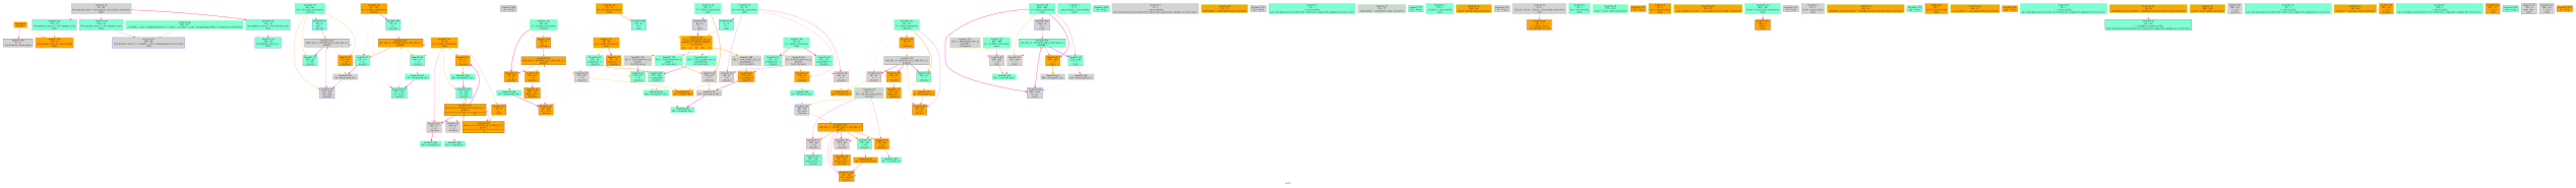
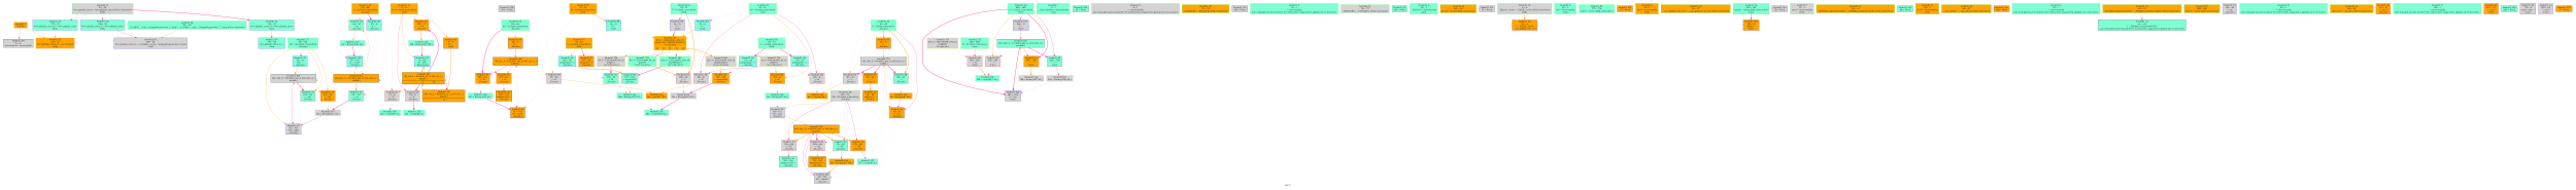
  digraph {
    fontname=Montserrat
    label=SVFG
    node [color=green fillcolor=aquamarine fontname=Montserrat shape=record style=filled]
    edge [color=deeppink fontname=Montserrat style=solid]
    n1 [color=grey fillcolor=orange label="{NodeID: 0\nNullPtr}"]
    n2 [color=black fillcolor=lightgrey label="{NodeID: 39\n2\<--3\ndummyVal\<--dummyVal\n}"]
    n3 [color=blue fillcolor=orange label="{NodeID: 92\n217\<--3\nllvm.global_ctors_2\<--dummyVal\nGlob }" style="dotted,filled"]
    n4 [color=blue label="{NodeID: 97\n65\<--9\nres\<--\n_Z4calcv\n}"]
    n5 [color=black fillcolor=lightgrey label="{NodeID: 163\nMR_14V_3 = PHI(MR_14V_5, MR_14V_2, )\npts\{66 \}\n}"]
    n6 [color=red fillcolor=orange label="{NodeID: 72\n142\<--65\n\<--res\n_Z4calcv\n}"]
    n7 [color=red label="{NodeID: 73\n163\<--65\n\<--res\n_Z4calcv\n}"]
    n8 [color=blue fillcolor=lightgrey label="{NodeID: 101\n65\<--143\nres\<--add\n_Z4calcv\n}"]
    n9 [color=grey fillcolor=lightgrey label="{NodeID: 150\n143 = Binary(142, 141, )\n}"]
    n10 [fillcolor=orange label="{NodeID: 14\n11\<--12\nK\<--K_field_insensitive\nGlob }"]
    n11 [color=red fillcolor=lightgrey label="{NodeID: 61\n119\<--11\n\<--K\n_Z4calcv\n}"]
    n12 [color=red fillcolor=orange label="{NodeID: 62\n137\<--11\n\<--K\n_Z4calcv\n}"]
    n13 [color=red fillcolor=lightgrey label="{NodeID: 63\n155\<--11\n\<--K\n_Z4calcv\n}"]
    n14 [color=blue fillcolor=orange label="{NodeID: 87\n11\<--9\nK\<--\nGlob }"]
-   n15 [color=blue label="{NodeID: 100\n11\<--138\nK\<--dec\n_Z4calcv\n}"]
+   n15 [color=blue label="{NodeID: 100\n11\<--138\nK\<--dec\n_Z4arrayidx\n}"]
    n16 [color=grey label="{NodeID: 158\n120 = cmp(119, 9, )\n}"]
    n17 [color=grey label="{NodeID: 146\n138 = Binary(137, 139, )\n}"]
    n18 [color=grey label="{NodeID: 159\n156 = cmp(155, 9, )\n}"]
    n19 [color=black fillcolor=orange label="{NodeID: 161\nMR_4V_2 = PHI(MR_4V_3, MR_4V_1, )\npts\{12 \}\n|{<s0>13}}"]
    n20 [color=black fillcolor=orange label="{NodeID: 162\nMR_4V_2 = PHI(MR_4V_4, MR_4V_1, )\npts\{12 \}\n|{|<s5>13}}"]
    n21 [fillcolor=orange label="{NodeID: 28\n67\<--68\np\<--p_field_insensitive\n_Z4calcv\n}"]
    n22 [color=red label="{NodeID: 74\n141\<--67\n\<--p\n_Z4calcv\n}"]
    n23 [color=red label="{NodeID: 75\n146\<--67\n\<--p\n_Z4calcv\n}"]
    n24 [color=blue label="{NodeID: 98\n67\<--9\np\<--\n_Z4calcv\n}"]
    n25 [color=blue label="{NodeID: 102\n67\<--147\np\<--inc27\n_Z4calcv\n}"]
    n26 [color=grey label="{NodeID: 143\n147 = Binary(146, 92, )\n}"]
    n27 [color=black fillcolor=orange label="{NodeID: 164\nMR_16V_3 = PHI(MR_16V_4, MR_16V_2, )\npts\{68 \}\n}"]
    n28 [color=black fillcolor=lightgrey label="{NodeID: 208\n104 = PHI()\n}"]
    n29 [color=black fillcolor=orange label="{NodeID: 42\n86\<--85\nidxprom\<--\n_Z4calcv\n}"]
    n30 [color=purple label="{NodeID: 56\n216\<--31\nllvm.global_ctors_1\<--llvm.global_ctors\nGlob }"]
    n31 [color=blue fillcolor=lightgrey label="{NodeID: 91\n216\<--33\nllvm.global_ctors_1\<--_GLOBAL__sub_I_SergeyRogulenko_1_1.cpp\nGlob }"]
    n32 [color=grey label="{NodeID: 153\n195 = cmp(193, 194, )\n}"]
    n33 [color=red fillcolor=orange label="{NodeID: 70\n101\<--63\n\<--i5\n_Z4calcv\n}"]
    n34 [color=black fillcolor=orange label="{NodeID: 43\n102\<--101\nidxprom9\<--\n_Z4calcv\n}"]
    n35 [color=red fillcolor=orange label="{NodeID: 84\n197\<--184\n\<--ii\nmain\n}"]
    n36 [color=grey fillcolor=lightgrey label="{NodeID: 144\n198 = Binary(197, 92, )\n}"]
    n37 [label="{NodeID: 1\n7\<--1\n__dso_handle\<--dummyObj\nGlob }"]
    n38 [fillcolor=orange label="{NodeID: 15\n13\<--15\nB\<--B_field_insensitive\nGlob }"]
    n39 [color=red label="{NodeID: 64\n123\<--13\n\<--B\n_Z4calcv\n}"]
    n40 [color=blue label="{NodeID: 88\n13\<--14\nB\<--\nGlob }"]
    n41 [color=grey label="{NodeID: 145\n128 = Binary(123, 127, )\n}"]
    n42 [color=yellow fillcolor=orange label="{NodeID: 175\n31V_1 = ENCHI(MR_31V_0)\npts\{10 15 17 190000 210000 \}\nFun[main]|{<s0>13|<s1>13|<s2>13|<s3>13|<s4>13}}" style="double,filled"]
    n43 [color=grey label="{NodeID: 156\n135 = cmp(128, 134, )\n}"]
    n44 [color=yellow label="{NodeID: 185\n20V_1 = ENCHI(MR_20V_0)\npts\{190000 \}\nFun[_Z4calcv]}" style="double,filled"]
    n45 [color=yellow fillcolor=lightgrey label="{NodeID: 186\n22V_1 = ENCHI(MR_22V_0)\npts\{210000 \}\nFun[_Z4calcv]}" style="double,filled"]
    n46 [color=yellow fillcolor=lightgrey label="{NodeID: 176\n2V_1 = ENCHI(MR_2V_0)\npts\{10 \}\nFun[_Z4calcv]}" style="double,filled"]
    n47 [color=yellow fillcolor=lightgrey label="{NodeID: 178\n6V_1 = ENCHI(MR_6V_0)\npts\{15 \}\nFun[_Z4calcv]}" style="double,filled"]
    n48 [color=yellow label="{NodeID: 179\n8V_1 = ENCHI(MR_8V_0)\npts\{17 \}\nFun[_Z4calcv]}" style="double,filled"]
    n49 [fillcolor=lightgrey label="{NodeID: 29\n69\<--70\ni15\<--i15_field_insensitive\n_Z4calcv\n}"]
    n50 [color=red fillcolor=orange label="{NodeID: 76\n116\<--69\n\<--i15\n_Z4calcv\n}"]
    n51 [color=red fillcolor=lightgrey label="{NodeID: 77\n124\<--69\n\<--i15\n_Z4calcv\n}"]
    n52 [color=red fillcolor=lightgrey label="{NodeID: 78\n130\<--69\n\<--i15\n_Z4calcv\n}"]
    n53 [color=red label="{NodeID: 79\n151\<--69\n\<--i15\n_Z4calcv\n}"]
    n54 [color=blue fillcolor=lightgrey label="{NodeID: 99\n69\<--113\ni15\<--sub\n_Z4calcv\n}"]
-   n55 [color=blue fillcolor=orange label="{NodeID: 103\n69\<--152\ni15\<--dec30\n_Z4calcv\n}"]
+   n55 [color=blue fillcolor=lightgrey label="{NodeID: 103\n69\<--152\ni15\<--dec30\n_Z4calcv\n}"]
    n56 [color=grey label="{NodeID: 157\n117 = cmp(116, 9, )\n}"]
    n57 [color=black label="{NodeID: 44\n125\<--124\nidxprom20\<--\n_Z4calcv\n}"]
    n58 [color=black fillcolor=orange label="{NodeID: 45\n131\<--130\nidxprom23\<--\n_Z4calcv\n}"]
    n59 [color=grey fillcolor=orange label="{NodeID: 142\n152 = Binary(151, 139, )\n}"]
    n60 [color=black fillcolor=orange label="{NodeID: 165\nMR_18V_3 = PHI(MR_18V_4, MR_18V_2, )\npts\{70 \}\n}"]
    n61 [color=black label="{NodeID: 209\n43 = PHI()\n}"]
    n62 [color=purple label="{NodeID: 57\n217\<--31\nllvm.global_ctors_2\<--llvm.global_ctors\nGlob }"]
    n63 [color=grey fillcolor=orange label="{NodeID: 154\n99 = cmp(97, 98, )\n}"]
    n64 [color=red fillcolor=orange label="{NodeID: 71\n106\<--63\n\<--i5\n_Z4calcv\n}"]
    n65 [color=grey label="{NodeID: 148\n107 = Binary(106, 92, )\n}"]
    n66 [color=blue fillcolor=orange label="{NodeID: 96\n63\<--107\ni5\<--inc13\n_Z4calcv\n}"]
    n67 [color=black fillcolor=orange label="{NodeID: 166\nMR_12V_3 = PHI(MR_12V_4, MR_12V_2, )\npts\{64 \}\n}"]
    n68 [color=red label="{NodeID: 85\n203\<--184\n\<--ii\nmain\n}"]
    n69 [color=grey fillcolor=lightgrey label="{NodeID: 152\n204 = Binary(206, 92, )\n}"]
    n70 [color=blue fillcolor=lightgrey label="{NodeID: 106\n184\<--204\nii\<--inc\nmain\n}"]
    n71 [color=black label="{NodeID: 160\nMR_29V_3 = PHI(MR_29V_4, MR_29V_2, )\npts\{185 \}\n}"]
    n72 [fillcolor=lightgrey label="{NodeID: 2\n9\<--1\n\<--dummyObj\nCan only get source location for instruction, argument, global var or function.}"]
    n73 [label="{NodeID: 16\n16\<--17\nT\<--T_field_insensitive\nGlob }"]
    n74 [color=red fillcolor=lightgrey label="{NodeID: 65\n129\<--16\n\<--T\n_Z4calcv\n}"]
    n75 [color=blue fillcolor=lightgrey label="{NodeID: 89\n16\<--14\nT\<--\nGlob }"]
    n76 [color=grey fillcolor=lightgrey label="{NodeID: 151\n134 = Binary(129, 133, )\n}"]
    n77 [fillcolor=orange label="{NodeID: 30\n72\<--73\n_ZNSirsERi\<--_ZNSirsERi_field_insensitive\n}"]
    n78 [color=black fillcolor=lightgrey label="{NodeID: 210\n159 = PHI()\n}"]
    n79 [color=red fillcolor=lightgrey label="{NodeID: 58\n82\<--8\n\<--N\n_Z4calcv\n}"]
    n80 [color=grey fillcolor=orange label="{NodeID: 155\n83 = cmp(81, 82, )\n}"]
    n81 [color=blue label="{NodeID: 86\n8\<--9\nN\<--\nGlob }"]
    n82 [color=red label="{NodeID: 80\n127\<--126\n\<--arrayidx21\n_Z4calcv\n}"]
    n83 [color=red fillcolor=orange label="{NodeID: 81\n133\<--132\n\<--arrayidx24\n_Z4calcv\n}"]
    n84 [color=red fillcolor=lightgrey label="{NodeID: 59\n98\<--8\n\<--N\n_Z4calcv\n}"]
    n85 [color=red fillcolor=orange label="{NodeID: 60\n112\<--8\n\<--N\n_Z4calcv\n}"]
    n86 [label="{NodeID: 3\n14\<--1\n\<--dummyObj\nCan only get source location for instruction, argument, global var or function.}"]
    n87 [fillcolor=orange label="{NodeID: 17\n18\<--19\nx\<--x_field_insensitive\nGlob }"]
    n88 [color=purple fillcolor=orange label="{NodeID: 47\n87\<--18\narrayidx\<--x\n_Z4calcv\n}"]
    n89 [color=purple label="{NodeID: 48\n126\<--18\narrayidx21\<--x\n_Z4calcv\n}"]
    n90 [fillcolor=lightgrey label="{NodeID: 31\n76\<--77\n_ZNSirsERx\<--_ZNSirsERx_field_insensitive\n}"]
    n91 [color=black label="{NodeID: 211\n165 = PHI()\n}"]
    n92 [color=black fillcolor=lightgrey label="{NodeID: 170\nMR_10V_3 = PHI(MR_10V_4, MR_10V_2, )\npts\{62 \}\n}"]
    n93 [color=red fillcolor=lightgrey label="{NodeID: 66\n81\<--61\n\<--i\n_Z4calcv\n}"]
    n94 [color=red fillcolor=orange label="{NodeID: 67\n85\<--61\n\<--i\n_Z4calcv\n}"]
    n95 [color=red label="{NodeID: 68\n90\<--61\n\<--i\n_Z4calcv\n}"]
    n96 [color=blue fillcolor=orange label="{NodeID: 94\n61\<--91\ni\<--inc\n_Z4calcv\n}"]
    n97 [color=grey fillcolor=orange label="{NodeID: 147\n91 = Binary(90, 92, )\n}"]
    n98 [label="{NodeID: 4\n22\<--1\n_ZSt3cin\<--dummyObj\nGlob }"]
    n99 [label="{NodeID: 18\n20\<--21\nv\<--v_field_insensitive\nGlob }"]
    n100 [color=purple label="{NodeID: 49\n103\<--20\narrayidx10\<--v\n_Z4calcv\n}"]
    n101 [color=purple label="{NodeID: 50\n132\<--20\narrayidx24\<--v\n_Z4calcv\n}"]
    n102 [fillcolor=orange label="{NodeID: 32\n160\<--161\nprintf\<--printf_field_insensitive\n}"]
    n103 [color=black fillcolor=lightgrey label="{NodeID: 212\n74 = PHI()\n}"]
    n104 [color=purple fillcolor=orange label="{NodeID: 46\n42\<--4\n\<--_ZStL8__ioinit\n__cxx_global_var_init\n}"]
    n105 [color=grey label="{NodeID: 149\n113 = Binary(112, 92, )\n}"]
    n106 [label="{NodeID: 5\n23\<--1\n.str\<--dummyObj\nGlob }"]
    n107 [fillcolor=lightgrey label="{NodeID: 19\n31\<--35\nllvm.global_ctors\<--llvm.global_ctors_field_insensitive\nGlob }"]
    n108 [color=purple label="{NodeID: 55\n215\<--31\nllvm.global_ctors_0\<--llvm.global_ctors\nGlob }"]
    n109 [color=blue label="{NodeID: 90\n215\<--32\nllvm.global_ctors_0\<--\nGlob }"]
    n110 [label="{NodeID: 33\n177\<--178\nmain\<--main_field_insensitive\n}"]
    n111 [color=black fillcolor=orange label="{NodeID: 213\n75 = PHI()\n}"]
    n112 [fillcolor=orange label="{NodeID: 6\n25\<--1\n.str.1\<--dummyObj\nGlob }"]
    n113 [fillcolor=orange label="{NodeID: 20\n36\<--37\n__cxx_global_var_init\<--__cxx_global_var_init_field_insensitive\n}"]
    n114 [label="{NodeID: 34\n180\<--181\nretval\<--retval_field_insensitive\nmain\n}"]
    n115 [color=blue fillcolor=orange label="{NodeID: 104\n180\<--9\nretval\<--\nmain\n}"]
    n116 [color=black fillcolor=lightgrey label="{NodeID: 214\n78 = PHI()\n}"]
    n117 [color=yellow fillcolor=lightgrey label="{NodeID: 173\n27V_1 = ENCHI(MR_27V_0)\npts\{183 \}\nFun[main]}" style="double,filled"]
    n118 [color=red fillcolor=lightgrey label="{NodeID: 82\n194\<--182\n\<--tt\nmain\n}"]
    n119 [fillcolor=lightgrey label="{NodeID: 7\n27\<--1\n.str.2\<--dummyObj\nGlob }"]
    n120 [fillcolor=orange label="{NodeID: 21\n40\<--41\n_ZNSt8ios_base4InitC1Ev\<--_ZNSt8ios_base4InitC1Ev_field_insensitive\n}"]
    n121 [label="{NodeID: 35\n182\<--183\ntt\<--tt_field_insensitive\nmain\n}"]
    n122 [color=black label="{NodeID: 215\n88 = PHI()\n}"]
    n123 [color=red fillcolor=lightgrey label="{NodeID: 83\n193\<--184\n\<--ii\nmain\n}"]
    n124 [fillcolor=orange label="{NodeID: 8\n29\<--1\n.str.3\<--dummyObj\nGlob }"]
    n125 [color=blue fillcolor=lightgrey label="{NodeID: 105\n184\<--9\nii\<--\nmain\n}"]
    n126 [fillcolor=orange label="{NodeID: 22\n46\<--47\n__cxa_atexit\<--__cxa_atexit_field_insensitive\n}"]
    n127 [label="{NodeID: 36\n184\<--185\nii\<--ii_field_insensitive\nmain\n}"]
    n128 [color=black fillcolor=orange label="{NodeID: 216\n188 = PHI()\n}"]
    n129 [label="{NodeID: 9\n32\<--1\n\<--dummyObj\nCan only get source location for instruction, argument, global var or function.}"]
    n130 [fillcolor=orange label="{NodeID: 23\n45\<--51\n_ZNSt8ios_base4InitD1Ev\<--_ZNSt8ios_base4InitD1Ev_field_insensitive\n}"]
    n131 [color=black label="{NodeID: 41\n44\<--45\n\<--_ZNSt8ios_base4InitD1Ev\nCan only get source location for instruction, argument, global var or function.}"]
    n132 [fillcolor=orange label="{NodeID: 37\n189\<--190\nscanf\<--scanf_field_insensitive\n}"]
    n133 [color=purple fillcolor=lightgrey label="{NodeID: 51\n158\<--23\n\<--.str\n_Z4calcv\n}"]
    n134 [color=red fillcolor=lightgrey label="{NodeID: 69\n97\<--63\n\<--i5\n_Z4calcv\n}"]
    n135 [color=blue fillcolor=orange label="{NodeID: 93\n61\<--9\ni\<--\n_Z4calcv\n}"]
    n136 [label="{NodeID: 10\n92\<--1\n\<--dummyObj\nCan only get source location for instruction, argument, global var or function.}"]
    n137 [fillcolor=orange label="{NodeID: 24\n58\<--59\n_Z4calcv\<--_Z4calcv_field_insensitive\n}"]
    n138 [label="{NodeID: 38\n33\<--211\n_GLOBAL__sub_I_SergeyRogulenko_1_1.cpp\<--_GLOBAL__sub_I_SergeyRogulenko_1_1.cpp_field_insensitive\n}"]
    n139 [color=purple fillcolor=orange label="{NodeID: 52\n164\<--25\n\<--.str.1\n_Z4calcv\n}"]
    n140 [label="{NodeID: 11\n139\<--1\n\<--dummyObj\nCan only get source location for instruction, argument, global var or function.}"]
    n141 [label="{NodeID: 25\n61\<--62\ni\<--i_field_insensitive\n_Z4calcv\n}"]
    n142 [color=purple fillcolor=orange label="{NodeID: 53\n187\<--27\n\<--.str.2\nmain\n}"]
    n143 [color=blue fillcolor=orange label="{NodeID: 95\n63\<--9\ni5\<--\n_Z4calcv\n}"]
    n144 [fillcolor=lightgrey label="{NodeID: 12\n4\<--6\n_ZStL8__ioinit\<--_ZStL8__ioinit_field_insensitive\nGlob }"]
    n145 [label="{NodeID: 26\n63\<--64\ni5\<--i5_field_insensitive\n_Z4calcv\n}"]
    n146 [color=black label="{NodeID: 206\n200 = PHI()\n}"]
    n147 [color=black fillcolor=lightgrey label="{NodeID: 40\n179\<--9\nmain_ret\<--\nmain\n}"]
    n148 [color=purple fillcolor=lightgrey label="{NodeID: 54\n199\<--29\n\<--.str.3\nmain\n}"]
    n149 [label="{NodeID: 13\n8\<--10\nN\<--N_field_insensitive\nGlob }"]
    n150 [label="{NodeID: 27\n65\<--66\nres\<--res_field_insensitive\n_Z4calcv\n}"]
    n151 [color=black fillcolor=orange label="{NodeID: 207\n71 = PHI()\n}"]
    n1 -> n2
    n1 -> n3 [color=darkorange]
    n4 -> n5 [color=darkorange style=bold]
    n5 -> n5 [color=darkorange style=dotted]
    n5 -> n6 [color=darkorange style=dotted]
    n5 -> n7 [style=bold]
    n5 -> n8
    n6 -> n9 [color=darkorange style=dotted]
    n8 -> n5 [color=darkorange style=dotted]
    n9 -> n8
    n10 -> n11 [style=dotted]
    n10 -> n12 [color=darkorange]
    n10 -> n13
    n10 -> n14 [color=darkorange]
    n10 -> n15 [color=darkorange]
    n11 -> n16 [style=dotted]
    n12 -> n17 [color=darkorange style=bold]
    n13 -> n18 [style=bold]
    n14 -> n19 [color=darkorange style=bold]
    n15 -> n20 [color=darkorange]
    n17 -> n15 [style=bold]
    n19 -> n20 [color=darkorange style=bold tailport=s0]
    n20 -> n11 [style=dotted]
    n20 -> n12 [style=bold]
    n20 -> n13 [style=bold]
    n20 -> n15 [color=darkorange style=bold]
    n20 -> n19 [tailport=s5]
    n20 -> n20 [color=darkorange]
    n21 -> n22 [style=dotted]
-   n10 -> n23 [color=darkorange style=dotted]
+   n21 -> n23 [color=darkorange style=dotted]
    n21 -> n24 [style=bold]
    n21 -> n25 [style=dotted]
    n22 -> n9 [style=bold]
    n23 -> n26 [color=darkorange]
    n24 -> n27 [style=dotted]
    n25 -> n27 [color=darkorange style=dotted]
    n26 -> n25 [style=bold]
    n27 -> n22 [color=darkorange style=bold]
    n27 -> n23 [color=darkorange]
    n27 -> n25 [color=darkorange style=dotted]
    n27 -> n27 [style=dotted]
    n30 -> n31
    n33 -> n34
    n35 -> n36 [color=darkorange style=bold]
    n38 -> n39 [color=darkorange style=dotted]
    n38 -> n40 [color=darkorange style=bold]
    n39 -> n41 [color=darkorange style=dotted]
    n40 -> n42 [color=darkorange style=dotted]
    n41 -> n43 [style=dotted]
    n42 -> n44 [style=dotted tailport=s3]
    n42 -> n45 [color=darkorange style=bold tailport=s4]
    n42 -> n46 [color=darkorange style=dotted tailport=s0]
    n42 -> n47 [tailport=s1]
    n42 -> n48 [color=darkorange tailport=s2]
    n44 -> n82 [style=bold]
    n45 -> n83 [color=darkorange]
    n46 -> n79 [style=dotted]
    n46 -> n84
    n46 -> n85 [color=darkorange]
    n47 -> n39 [style=bold]
    n48 -> n74 [color=darkorange style=bold]
    n49 -> n50
    n49 -> n51
    n49 -> n52 [style=dotted]
    n49 -> n53 [style=dotted]
    n49 -> n54 [color=darkorange]
    n49 -> n55 [color=darkorange style=dotted]
    n50 -> n56
    n51 -> n57
    n52 -> n58 [color=darkorange]
    n53 -> n59
    n54 -> n60 [color=darkorange]
    n55 -> n60
    n59 -> n55 [color=darkorange style=bold]
    n60 -> n50 [color=darkorange style=bold]
    n60 -> n51 [color=darkorange style=bold]
    n60 -> n52 [style=bold]
    n60 -> n53 [color=darkorange style=bold]
    n60 -> n55
    n62 -> n3 [color=darkorange]
    n64 -> n65 [style=dotted]
    n65 -> n66 [style=bold]
    n66 -> n67 [style=dotted]
    n67 -> n33 [color=darkorange]
    n67 -> n64
    n67 -> n66 [style=dotted]
    n67 -> n134 [color=darkorange style=dotted]
    n68 -> n69
    n69 -> n70 [style=dotted]
    n70 -> n71 [color=darkorange style=dotted]
    n71 -> n35
    n71 -> n68 [style=bold]
    n71 -> n70 [style=bold]
    n71 -> n123 [style=dotted]
    n73 -> n74 [color=darkorange style=bold]
    n73 -> n75
    n74 -> n76 [color=darkorange]
    n75 -> n42 [style=bold]
    n76 -> n43 [style=bold]
    n79 -> n80 [color=darkorange style=dotted]
    n81 -> n42 [color=darkorange]
    n82 -> n41 [color=darkorange style=dotted]
    n83 -> n76 [style=bold]
    n84 -> n63 [color=darkorange]
    n85 -> n105 [color=darkorange style=dotted]
    n87 -> n88 [style=bold]
    n87 -> n89 [color=darkorange]
    n89 -> n82 [color=darkorange style=bold]
    n92 -> n93 [style=bold]
    n92 -> n94 [style=bold]
    n92 -> n95 [style=bold]
    n92 -> n96 [style=dotted]
    n93 -> n80 [color=darkorange]
    n94 -> n29 [color=darkorange style=bold]
    n95 -> n97 [color=darkorange style=dotted]
    n96 -> n92 [color=darkorange]
    n97 -> n96
    n99 -> n100 [style=bold]
    n99 -> n101 [style=bold]
    n101 -> n83 [style=dotted]
    n105 -> n54 [color=darkorange style=dotted]
    n107 -> n30 [style=dotted]
    n107 -> n62 [style=dotted]
    n107 -> n108 [style=bold]
    n108 -> n109
    n114 -> n115 [style=bold]
    n117 -> n118 [style=dotted]
    n118 -> n32 [color=darkorange style=bold]
    n121 -> n118
    n123 -> n32 [style=dotted]
    n125 -> n71
    n127 -> n35 [style=bold]
    n127 -> n68
    n127 -> n70 [style=bold]
    n127 -> n123 [color=darkorange]
    n127 -> n125 [style=dotted]
    n130 -> n131 [style=dotted]
    n134 -> n63 [color=darkorange]
    n135 -> n92 [color=darkorange]
    n138 -> n31 [color=darkorange]
    n141 -> n93 [color=darkorange style=dotted]
    n141 -> n94 [style=dotted]
    n141 -> n95 [color=darkorange style=bold]
    n141 -> n96
    n141 -> n135 [color=darkorange style=bold]
    n143 -> n67 [color=darkorange style=bold]
    n144 -> n104 [color=darkorange style=bold]
    n145 -> n33 [style=dotted]
    n145 -> n64 [style=bold]
    n145 -> n66 [color=darkorange style=dotted]
    n145 -> n134 [color=darkorange style=dotted]
    n145 -> n143 [color=darkorange]
    n149 -> n79
    n149 -> n81 [style=dotted]
    n149 -> n84
    n149 -> n85 [color=darkorange]
    n150 -> n4 [style=dotted]
    n150 -> n6 [color=darkorange]
    n150 -> n7 [color=darkorange]
    n150 -> n8 [color=darkorange]
  }
